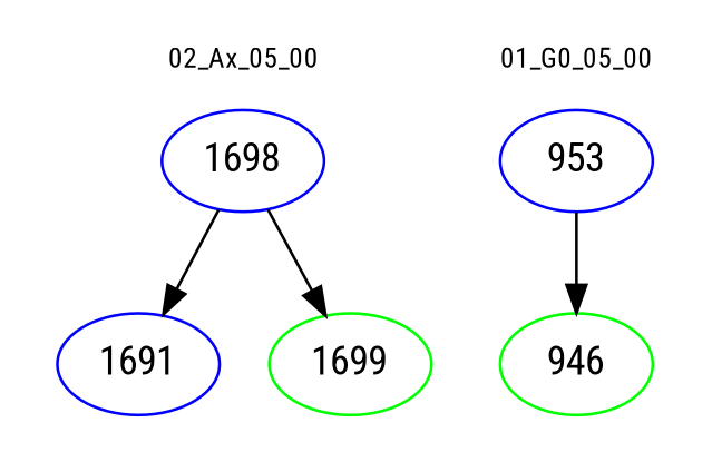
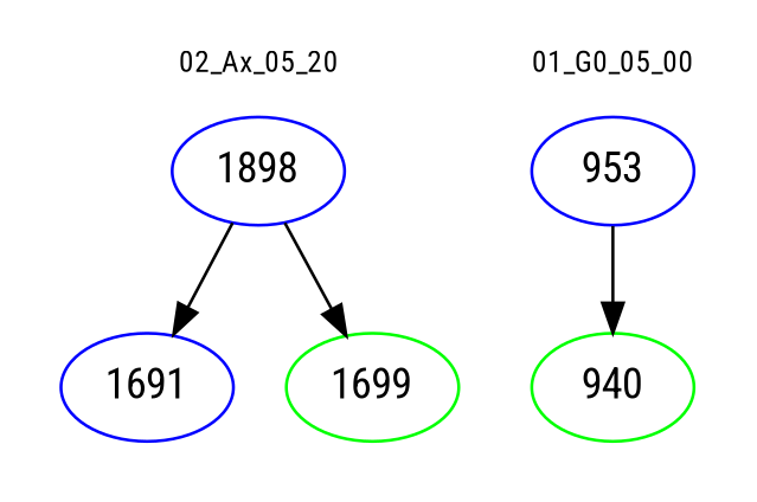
  digraph {
    fontname="Roboto Condensed"
    node [color=blue fontname="Roboto Condensed"]
    edge [color=black fontname="Roboto Condensed"]
-   n1 [label=1698]
+   n1 [label=1898]
    n2 [label=1691]
    n3 [color=green label=1699]
    n4 [label=953]
-   n5 [color=green label=946]
+   n5 [color=green label=940]
    subgraph cluster_1 {
      color=white
      fontsize=10
-     label="02_Ax_05_00"
+     label="02_Ax_05_20"
      n1
      n2
      n3
    }
    subgraph cluster_2 {
      color=white
      fontsize=10
      label="01_G0_05_00"
      n4
      n5
    }
    n1 -> n2
    n1 -> n3
    n4 -> n5
  }
